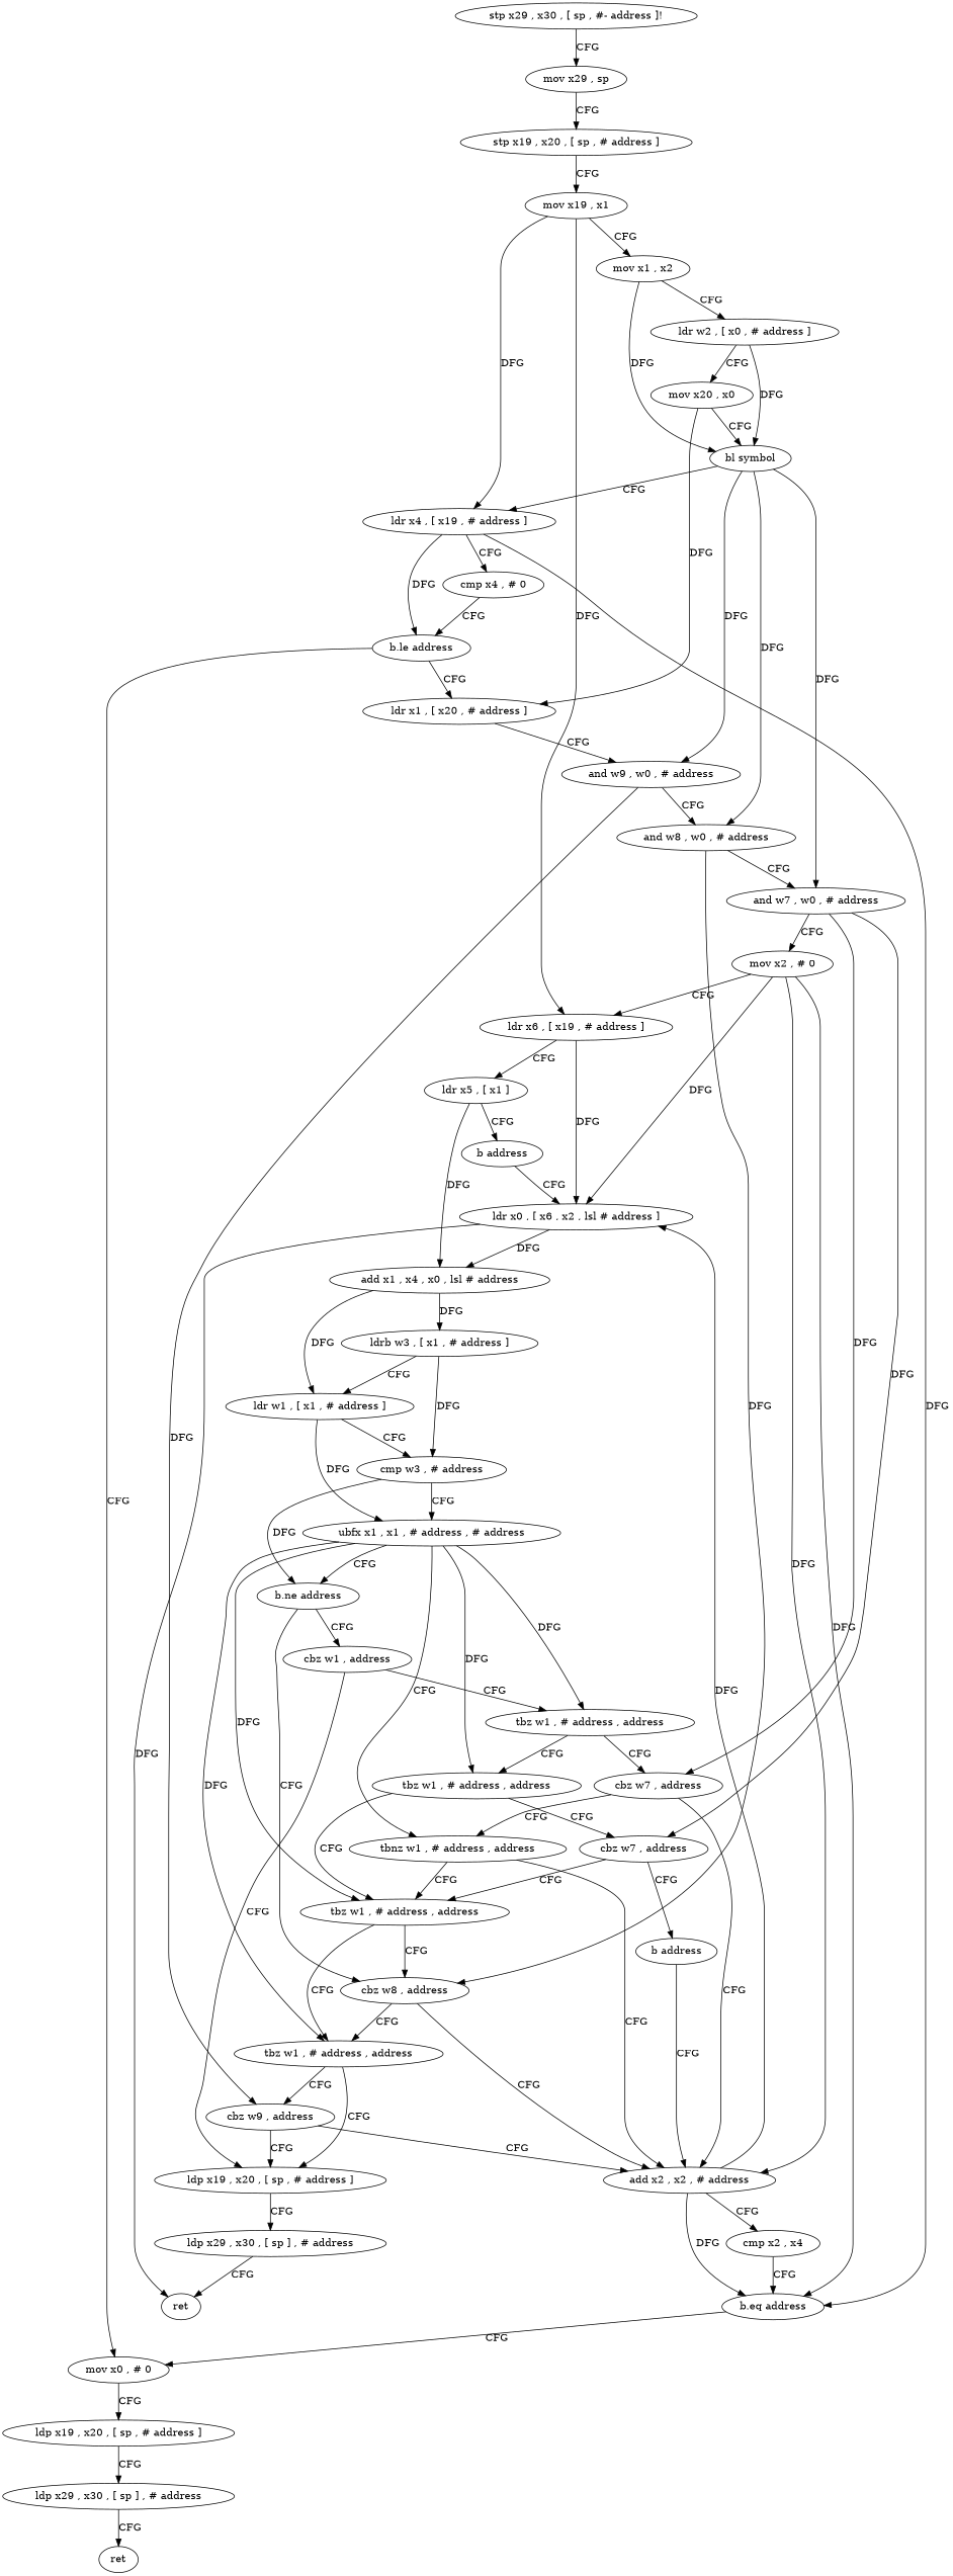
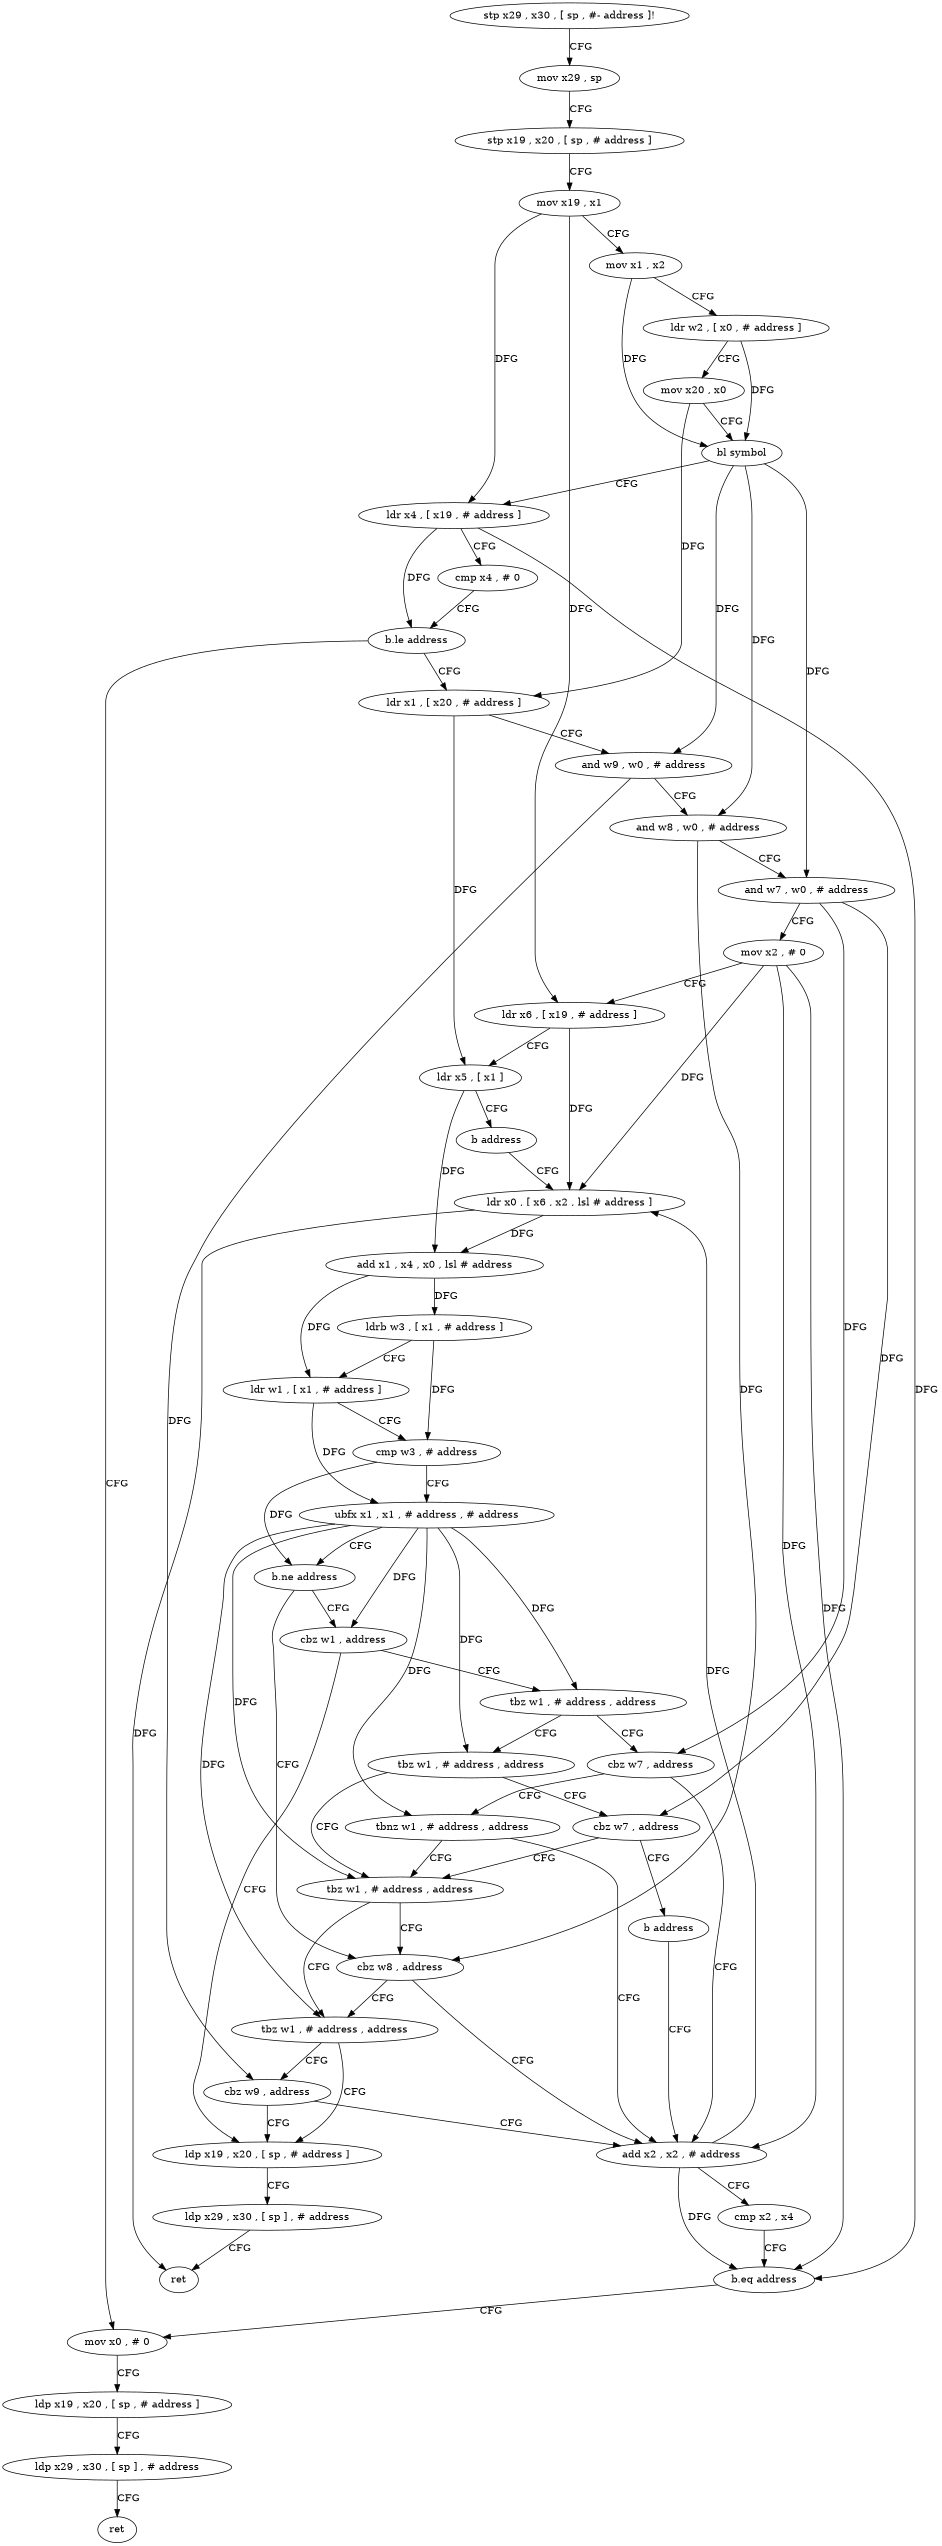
  digraph {
    n1 [label="stp x29 , x30 , [ sp , #- address ]!"]
    n2 [label="mov x29 , sp"]
    n3 [label="stp x19 , x20 , [ sp , # address ]"]
    n4 [label="mov x19 , x1"]
    n5 [label="mov x1 , x2"]
    n6 [label="ldr x4 , [ x19 , # address ]"]
    n7 [label="ldr x6 , [ x19 , # address ]"]
    n8 [label="ldr w2 , [ x0 , # address ]"]
    n9 [label="bl symbol"]
    n10 [label="cmp x4 , # 0"]
    n11 [label="b.le address"]
    n12 [label="b.eq address"]
    n13 [label="ldr x5 , [ x1 ]"]
    n14 [label="ldr x0 , [ x6 , x2 , lsl # address ]"]
    n15 [label="mov x20 , x0"]
    n16 [label="and w9 , w0 , # address"]
    n17 [label="and w8 , w0 , # address"]
    n18 [label="and w7 , w0 , # address"]
    n19 [label="ldr x1 , [ x20 , # address ]"]
    n20 [label="cbz w9 , address"]
    n21 [label="cbz w8 , address"]
    n22 [label="mov x2 , # 0"]
    n23 [label="cbz w7 , address"]
    n24 [label="cbz w7 , address"]
    n25 [label="mov x0 , # 0"]
    n26 [label="ldp x19 , x20 , [ sp , # address ]"]
    n27 [label="ldp x29 , x30 , [ sp ] , # address"]
    n28 [label="b address"]
    n29 [label="add x1 , x4 , x0 , lsl # address"]
    n30 [label=ret]
    n31 [label="add x2 , x2 , # address"]
    n32 [label="ldp x19 , x20 , [ sp , # address ]"]
    n33 [label="tbz w1 , # address , address"]
    n34 [label="tbnz w1 , # address , address"]
    n35 [label="tbz w1 , # address , address"]
    n36 [label="b address"]
    n37 [label=ret]
    n38 [label="cmp x2 , x4"]
    n39 [label="ldrb w3 , [ x1 , # address ]"]
    n40 [label="ldr w1 , [ x1 , # address ]"]
    n41 [label="cmp w3 , # address"]
    n42 [label="ubfx x1 , x1 , # address , # address"]
    n43 [label="b.ne address"]
    n44 [label="cbz w1 , address"]
    n45 [label="tbz w1 , # address , address"]
    n46 [label="tbz w1 , # address , address"]
    n47 [label="ldp x29 , x30 , [ sp ] , # address"]
    n1 -> n2 [label=CFG]
    n2 -> n3 [label=CFG]
    n3 -> n4 [label=CFG]
    n4 -> n5 [label=CFG]
    n4 -> n6 [label=DFG]
    n4 -> n7 [label=DFG]
    n5 -> n8 [label=CFG]
    n5 -> n9 [label=DFG]
    n6 -> n10 [label=CFG]
    n6 -> n11 [label=DFG]
    n6 -> n12 [label=DFG]
    n7 -> n13 [label=CFG]
    n7 -> n14 [label=DFG]
    n8 -> n9 [label=DFG]
    n8 -> n15 [label=CFG]
    n9 -> n6 [label=CFG]
    n9 -> n16 [label=DFG]
    n9 -> n17 [label=DFG]
    n9 -> n18 [label=DFG]
    n10 -> n11 [label=CFG]
    n11 -> n19 [label=CFG]
    n11 -> n25 [label=CFG]
    n12 -> n25 [label=CFG]
    n13 -> n28 [label=CFG]
    n13 -> n29 [label=DFG]
    n14 -> n29 [label=DFG]
    n14 -> n37 [label=DFG]
    n15 -> n9 [label=CFG]
    n15 -> n19 [label=DFG]
    n16 -> n17 [label=CFG]
    n16 -> n20 [label=DFG]
    n17 -> n18 [label=CFG]
    n17 -> n21 [label=DFG]
    n18 -> n22 [label=CFG]
    n18 -> n23 [label=DFG]
    n18 -> n24 [label=DFG]
+   n19 -> n13 [label=DFG]
    n19 -> n16 [label=CFG]
    n20 -> n31 [label=CFG]
    n20 -> n32 [label=CFG]
    n21 -> n31 [label=CFG]
    n21 -> n33 [label=CFG]
    n22 -> n7 [label=CFG]
    n22 -> n12 [label=DFG]
    n22 -> n14 [label=DFG]
    n22 -> n31 [label=DFG]
    n23 -> n31 [label=CFG]
    n23 -> n34 [label=CFG]
    n24 -> n35 [label=CFG]
    n24 -> n36 [label=CFG]
    n25 -> n26 [label=CFG]
    n26 -> n27 [label=CFG]
    n27 -> n30 [label=CFG]
    n28 -> n14 [label=CFG]
    n29 -> n39 [label=DFG]
    n29 -> n40 [label=DFG]
    n31 -> n12 [label=DFG]
    n31 -> n14 [label=DFG]
    n31 -> n38 [label=CFG]
    n32 -> n47 [label=CFG]
    n33 -> n20 [label=CFG]
    n33 -> n32 [label=CFG]
    n34 -> n31 [label=CFG]
    n34 -> n35 [label=CFG]
    n35 -> n21 [label=CFG]
    n35 -> n33 [label=CFG]
    n36 -> n31 [label=CFG]
    n38 -> n12 [label=CFG]
    n39 -> n40 [label=CFG]
    n39 -> n41 [label=DFG]
    n40 -> n41 [label=CFG]
    n40 -> n42 [label=DFG]
    n41 -> n42 [label=CFG]
    n41 -> n43 [label=DFG]
    n42 -> n33 [label=DFG]
-   n42 -> n34 [label=CFG]
+   n42 -> n34 [label=DFG]
    n42 -> n35 [label=DFG]
    n42 -> n43 [label=CFG]
+   n42 -> n44 [label=DFG]
    n42 -> n45 [label=DFG]
    n42 -> n46 [label=DFG]
    n43 -> n21 [label=CFG]
    n43 -> n44 [label=CFG]
    n44 -> n32 [label=CFG]
    n44 -> n45 [label=CFG]
    n45 -> n23 [label=CFG]
    n45 -> n46 [label=CFG]
    n46 -> n24 [label=CFG]
    n46 -> n35 [label=CFG]
    n47 -> n37 [label=CFG]
  }
